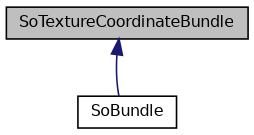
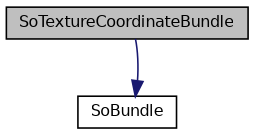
  digraph {
    node [color=black fontname=Helvetica fontsize=10 shape=record style=filled]
    n1 [fillcolor=grey75 fontcolor=black height=0.2 label=SoTextureCoordinateBundle width=0.4]
    n2 [fillcolor=white height=0.2 label=SoBundle width=0.4]
-   n1 -> n2 [color=midnightblue dir=back fontname=Helvetica fontsize=10 labelfontname=Helvetica labelfontsize=10 style=solid]
+   n2 -> n1 [color=midnightblue dir=back fontname=Helvetica fontsize=10 labelfontname=Helvetica labelfontsize=10 style=solid]
  }
